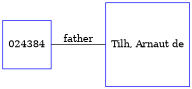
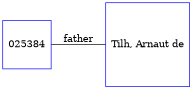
  digraph {
    rankdir=LR
    node [color=blue regular=1 shape=box]
-   n1 [label=024384]
+   n1 [label=025384]
    n2 [label="Tilh, Arnaut de"]
    n1 -> n2 [arrowsize=0.0 dir=none label=father]
  }
